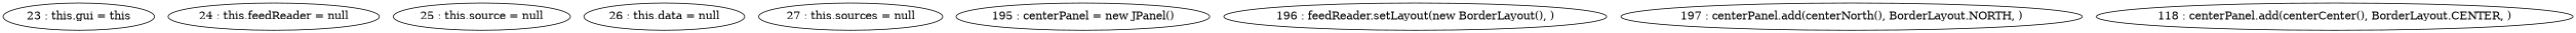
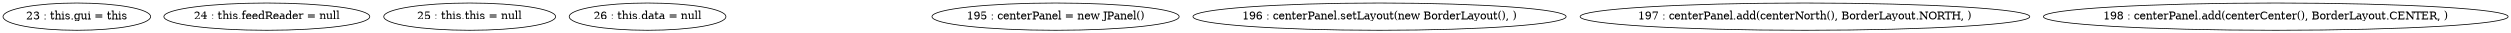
  digraph {
    "23 : this.gui = this"
    "24 : this.feedReader = null"
-   "25 : this.source = null"
+   "25 : this.source = null" [label="25 : this.this = null"]
    "26 : this.data = null"
-   "27 : this.sources = null"
    "195 : centerPanel = new JPanel()"
-   "196 : centerPanel.setLayout(new BorderLayout(), )" [label="196 : feedReader.setLayout(new BorderLayout(), )"]
+   "196 : centerPanel.setLayout(new BorderLayout(), )"
    "197 : centerPanel.add(centerNorth(), BorderLayout.NORTH, )"
-   "198 : centerPanel.add(centerCenter(), BorderLayout.CENTER, )" [label="118 : centerPanel.add(centerCenter(), BorderLayout.CENTER, )"]
+   "198 : centerPanel.add(centerCenter(), BorderLayout.CENTER, )"
  }
